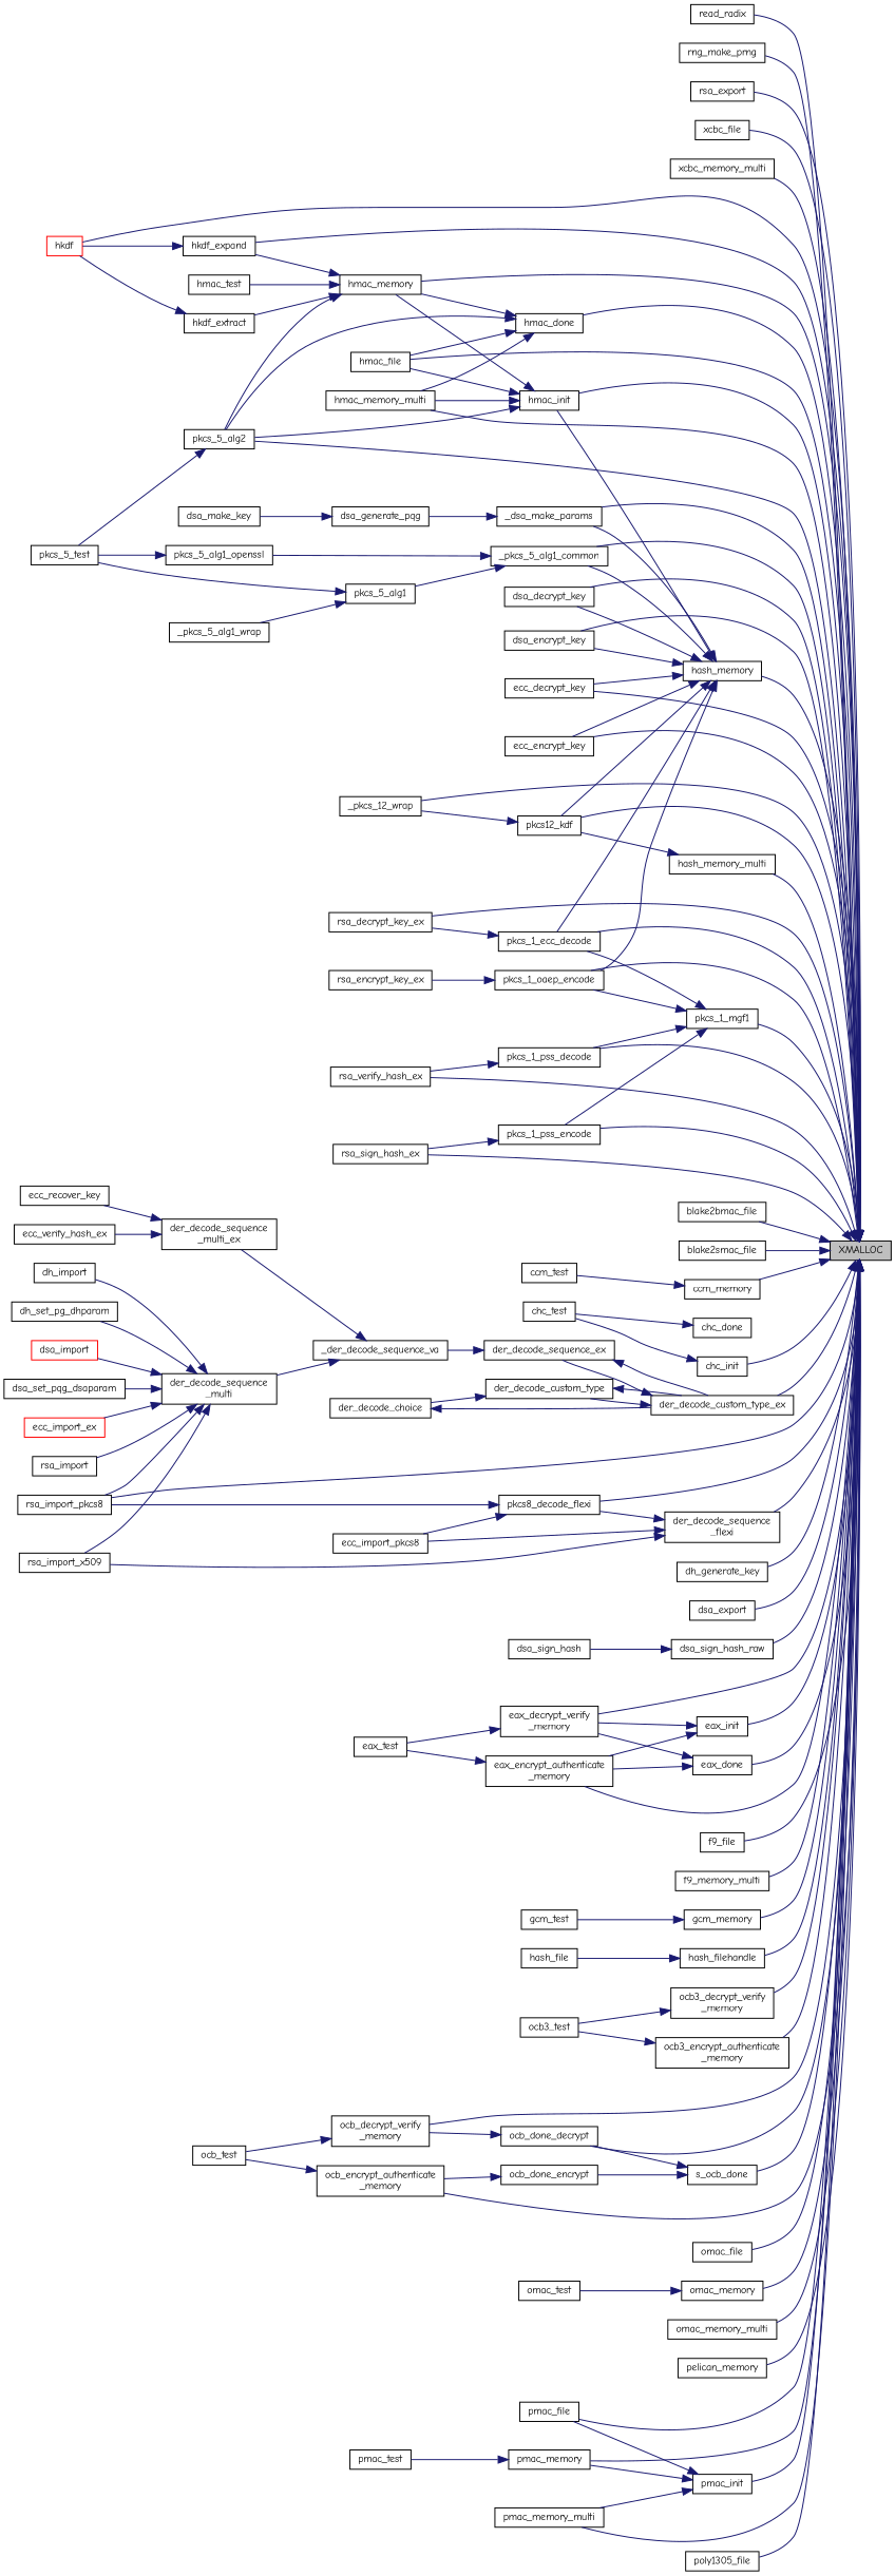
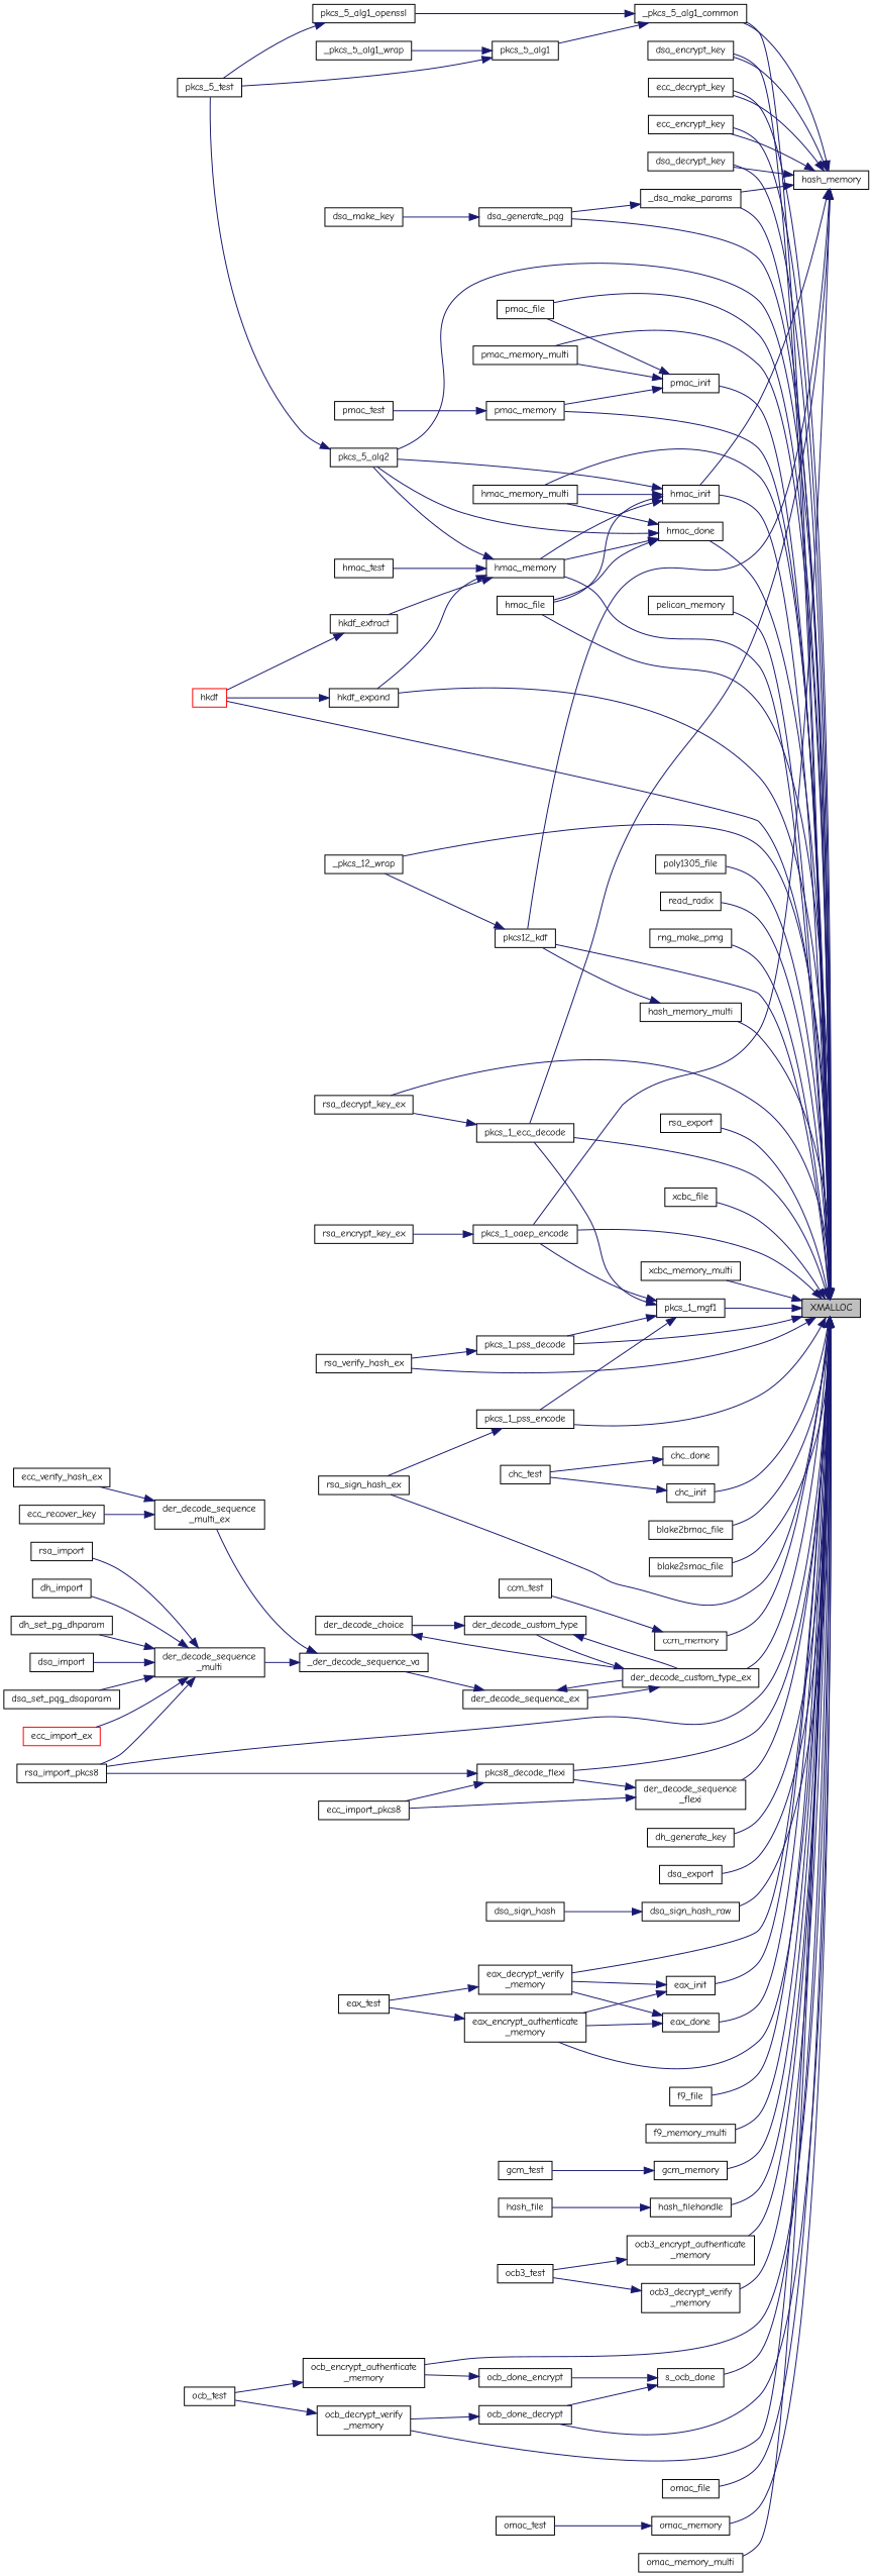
  digraph {
    fontname="Comic Neue"
    rankdir=RL
    node [color=black fillcolor=white fontname="Comic Neue" fontsize=10 shape=record style=filled]
    edge [color=midnightblue dir=back fontname="Comic Neue" fontsize=10 labelfontname=Helvetica labelfontsize=10 style=solid]
    n1 [fillcolor=grey75 fontcolor=black height=0.2 label=XMALLOC width=0.4]
    n2 [height=0.2 label=_dsa_make_params width=0.4]
    n3 [height=0.2 label=_pkcs_12_wrap width=0.4]
    n4 [height=0.2 label=_pkcs_5_alg1_common width=0.4]
    n5 [height=0.2 label=blake2bmac_file width=0.4]
    n6 [height=0.2 label=blake2smac_file width=0.4]
    n7 [height=0.2 label=ccm_memory width=0.4]
    n8 [height=0.2 label=chc_init width=0.4]
    n9 [height=0.2 label=der_decode_custom_type_ex width=0.4]
    n10 [height=0.2 label=rsa_import_pkcs8 width=0.4]
    n11 [height=0.2 label="der_decode_sequence\l_flexi" width=0.4]
    n12 [height=0.2 label=pkcs8_decode_flexi width=0.4]
    n13 [height=0.2 label=dh_generate_key width=0.4]
    n14 [height=0.2 label=dsa_decrypt_key width=0.4]
    n15 [height=0.2 label=dsa_encrypt_key width=0.4]
    n16 [height=0.2 label=dsa_export width=0.4]
    n17 [height=0.2 label=dsa_sign_hash_raw width=0.4]
    n18 [height=0.2 label="eax_decrypt_verify\l_memory" width=0.4]
    n19 [height=0.2 label=eax_done width=0.4]
    n20 [height=0.2 label="eax_encrypt_authenticate\l_memory" width=0.4]
    n21 [height=0.2 label=eax_init width=0.4]
    n22 [height=0.2 label=ecc_decrypt_key width=0.4]
    n23 [height=0.2 label=ecc_encrypt_key width=0.4]
    n24 [height=0.2 label=f9_file width=0.4]
    n25 [height=0.2 label=f9_memory_multi width=0.4]
    n26 [height=0.2 label=gcm_memory width=0.4]
    n27 [height=0.2 label=hash_filehandle width=0.4]
    n28 [height=0.2 label=hash_memory width=0.4]
    n29 [height=0.2 label=hmac_init width=0.4]
    n30 [height=0.2 label=hmac_file width=0.4]
    n31 [height=0.2 label=hmac_memory width=0.4]
    n32 [color=red height=0.2 label=hkdf width=0.4]
    n33 [height=0.2 label=hkdf_expand width=0.4]
    n34 [height=0.2 label=pkcs_5_alg2 width=0.4]
    n35 [height=0.2 label=hmac_memory_multi width=0.4]
    n36 [height=0.2 label=pkcs12_kdf width=0.4]
    n37 [height=0.2 label=pkcs_1_ecc_decode width=0.4]
    n38 [height=0.2 label=rsa_decrypt_key_ex width=0.4]
    n39 [height=0.2 label=pkcs_1_oaep_encode width=0.4]
    n40 [height=0.2 label=hash_memory_multi width=0.4]
    n41 [height=0.2 label=hmac_done width=0.4]
    n42 [height=0.2 label="ocb3_decrypt_verify\l_memory" width=0.4]
    n43 [height=0.2 label="ocb3_encrypt_authenticate\l_memory" width=0.4]
    n44 [height=0.2 label="ocb_decrypt_verify\l_memory" width=0.4]
    n45 [height=0.2 label=ocb_done_decrypt width=0.4]
    n46 [height=0.2 label="ocb_encrypt_authenticate\l_memory" width=0.4]
    n47 [height=0.2 label=omac_file width=0.4]
    n48 [height=0.2 label=omac_memory width=0.4]
    n49 [height=0.2 label=omac_memory_multi width=0.4]
    n50 [height=0.2 label=pelican_memory width=0.4]
    n51 [height=0.2 label=pkcs_1_mgf1 width=0.4]
    n52 [height=0.2 label=pkcs_1_pss_decode width=0.4]
    n53 [height=0.2 label=rsa_verify_hash_ex width=0.4]
    n54 [height=0.2 label=pkcs_1_pss_encode width=0.4]
    n55 [height=0.2 label=rsa_sign_hash_ex width=0.4]
    n56 [height=0.2 label=pmac_file width=0.4]
    n57 [height=0.2 label=pmac_init width=0.4]
    n58 [height=0.2 label=pmac_memory width=0.4]
    n59 [height=0.2 label=pmac_memory_multi width=0.4]
    n60 [height=0.2 label=poly1305_file width=0.4]
    n61 [height=0.2 label=read_radix width=0.4]
    n62 [height=0.2 label=rng_make_prng width=0.4]
    n63 [height=0.2 label=rsa_export width=0.4]
    n64 [height=0.2 label=s_ocb_done width=0.4]
    n65 [height=0.2 label=xcbc_file width=0.4]
    n66 [height=0.2 label=xcbc_memory_multi width=0.4]
    n67 [height=0.2 label=dsa_generate_pqg width=0.4]
    n68 [height=0.2 label=pkcs_5_alg1 width=0.4]
    n69 [height=0.2 label=pkcs_5_alg1_openssl width=0.4]
    n70 [height=0.2 label=ccm_test width=0.4]
    n71 [height=0.2 label=chc_test width=0.4]
    n72 [height=0.2 label=der_decode_custom_type width=0.4]
    n73 [height=0.2 label=der_decode_sequence_ex width=0.4]
-   n74 [height=0.2 label=rsa_import_x509 width=0.4]
    n75 [height=0.2 label=ecc_import_pkcs8 width=0.4]
    n76 [height=0.2 label=dsa_sign_hash width=0.4]
    n77 [height=0.2 label=eax_test width=0.4]
    n78 [height=0.2 label=gcm_test width=0.4]
    n79 [height=0.2 label=hash_file width=0.4]
    n80 [height=0.2 label=hmac_test width=0.4]
    n81 [height=0.2 label=hkdf_extract width=0.4]
    n82 [height=0.2 label=pkcs_5_test width=0.4]
    n83 [height=0.2 label=rsa_encrypt_key_ex width=0.4]
    n84 [height=0.2 label=ocb3_test width=0.4]
    n85 [height=0.2 label=ocb_test width=0.4]
    n86 [height=0.2 label=omac_test width=0.4]
    n87 [height=0.2 label=pmac_test width=0.4]
    n88 [height=0.2 label=ocb_done_encrypt width=0.4]
    n89 [height=0.2 label=dsa_make_key width=0.4]
    n90 [height=0.2 label=_pkcs_5_alg1_wrap width=0.4]
    n91 [height=0.2 label=chc_done width=0.4]
    n92 [height=0.2 label=der_decode_choice width=0.4]
    n93 [height=0.2 label=_der_decode_sequence_va width=0.4]
    n94 [height=0.2 label="der_decode_sequence\l_multi" width=0.4]
    n95 [height=0.2 label="der_decode_sequence\l_multi_ex" width=0.4]
    n96 [height=0.2 label=dh_import width=0.4]
    n97 [height=0.2 label=dh_set_pg_dhparam width=0.4]
-   n98 [color=red height=0.2 label=dsa_import width=0.4]
+   n98 [height=0.2 label=dsa_import width=0.4]
    n99 [height=0.2 label=dsa_set_pqg_dsaparam width=0.4]
    n100 [color=red height=0.2 label=ecc_import_ex width=0.4]
    n101 [height=0.2 label=rsa_import width=0.4]
    n102 [height=0.2 label=ecc_recover_key width=0.4]
    n103 [height=0.2 label=ecc_verify_hash_ex width=0.4]
    n1 -> n2
    n1 -> n3
    n1 -> n4
    n1 -> n5
    n1 -> n6
    n1 -> n7
    n1 -> n8
    n1 -> n9
    n1 -> n10
    n1 -> n11
    n1 -> n12
    n1 -> n13
    n1 -> n14
    n1 -> n15
    n1 -> n16
    n1 -> n17
    n1 -> n18
    n1 -> n19
    n1 -> n20
    n1 -> n21
    n1 -> n22
    n1 -> n23
    n1 -> n24
    n1 -> n25
    n1 -> n26
    n1 -> n27
-   n1 -> n28
+   n1 -> n67
    n1 -> n29
    n1 -> n30
    n1 -> n31
    n1 -> n32
    n1 -> n33
    n1 -> n34
    n1 -> n35
    n1 -> n36
    n1 -> n37
    n1 -> n38
    n1 -> n39
    n1 -> n40
    n1 -> n41
    n1 -> n42
    n1 -> n43
    n1 -> n44
    n1 -> n45
    n1 -> n46
    n1 -> n47
    n1 -> n48
    n1 -> n49
    n1 -> n50
    n1 -> n51
    n1 -> n52
    n1 -> n53
    n1 -> n54
    n1 -> n55
    n1 -> n56
    n1 -> n57
    n1 -> n58
    n1 -> n59
    n1 -> n60
    n1 -> n61
    n1 -> n62
    n1 -> n63
    n1 -> n64
    n1 -> n65
    n1 -> n66
    n2 -> n67
    n4 -> n68
    n4 -> n69
    n7 -> n70
    n8 -> n71
    n9 -> n72
    n9 -> n73
    n11 -> n12
-   n11 -> n74
    n11 -> n75
    n12 -> n10
    n12 -> n75
    n17 -> n76
    n18 -> n77
    n19 -> n18
    n19 -> n20
    n20 -> n77
    n21 -> n18
    n21 -> n20
    n26 -> n78
    n27 -> n79
    n28 -> n2
    n28 -> n4
    n28 -> n14
    n28 -> n15
    n28 -> n22
    n28 -> n23
    n28 -> n29
    n28 -> n36
    n28 -> n37
    n28 -> n39
    n29 -> n30
    n29 -> n31
    n29 -> n34
    n29 -> n35
    n31 -> n33
    n31 -> n34
    n31 -> n80
    n31 -> n81
    n33 -> n32
    n34 -> n82
    n36 -> n3
    n37 -> n38
    n39 -> n83
    n40 -> n36
    n41 -> n30
    n41 -> n31
    n41 -> n34
    n41 -> n35
    n42 -> n84
    n43 -> n84
    n44 -> n85
    n45 -> n44
    n46 -> n85
    n48 -> n86
    n51 -> n37
    n51 -> n39
    n51 -> n52
    n51 -> n54
    n52 -> n53
    n54 -> n55
    n57 -> n56
    n57 -> n58
    n57 -> n59
    n58 -> n87
    n64 -> n45
    n64 -> n88
    n67 -> n89
    n68 -> n82
    n68 -> n90
    n69 -> n82
    n72 -> n9
    n72 -> n92
    n73 -> n9
    n73 -> n93
    n81 -> n32
    n88 -> n46
    n91 -> n71
    n92 -> n9
    n93 -> n94
    n93 -> n95
    n94 -> n10
-   n94 -> n74
    n94 -> n96
    n94 -> n97
    n94 -> n98
    n94 -> n99
    n94 -> n100
    n94 -> n101
    n95 -> n102
    n95 -> n103
  }
